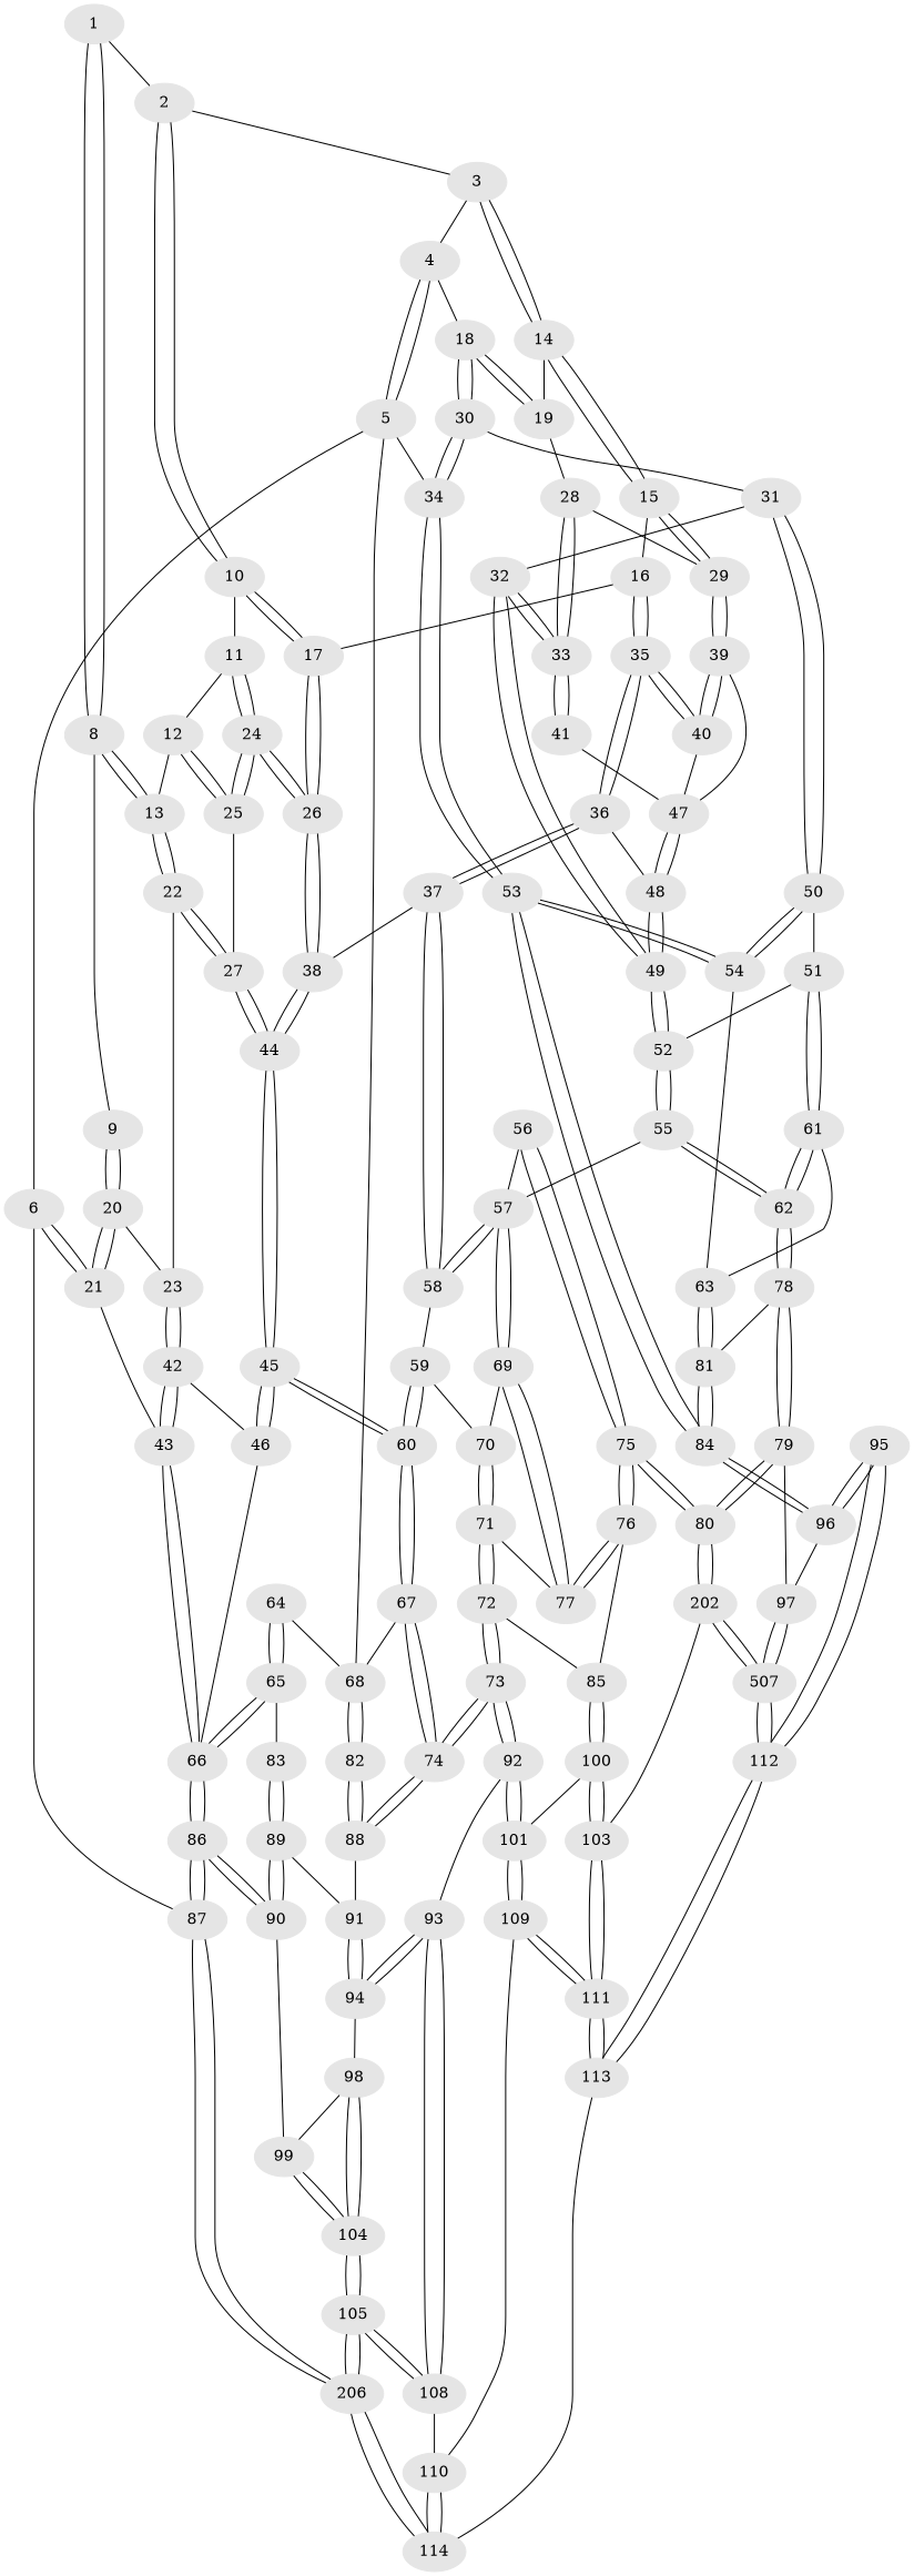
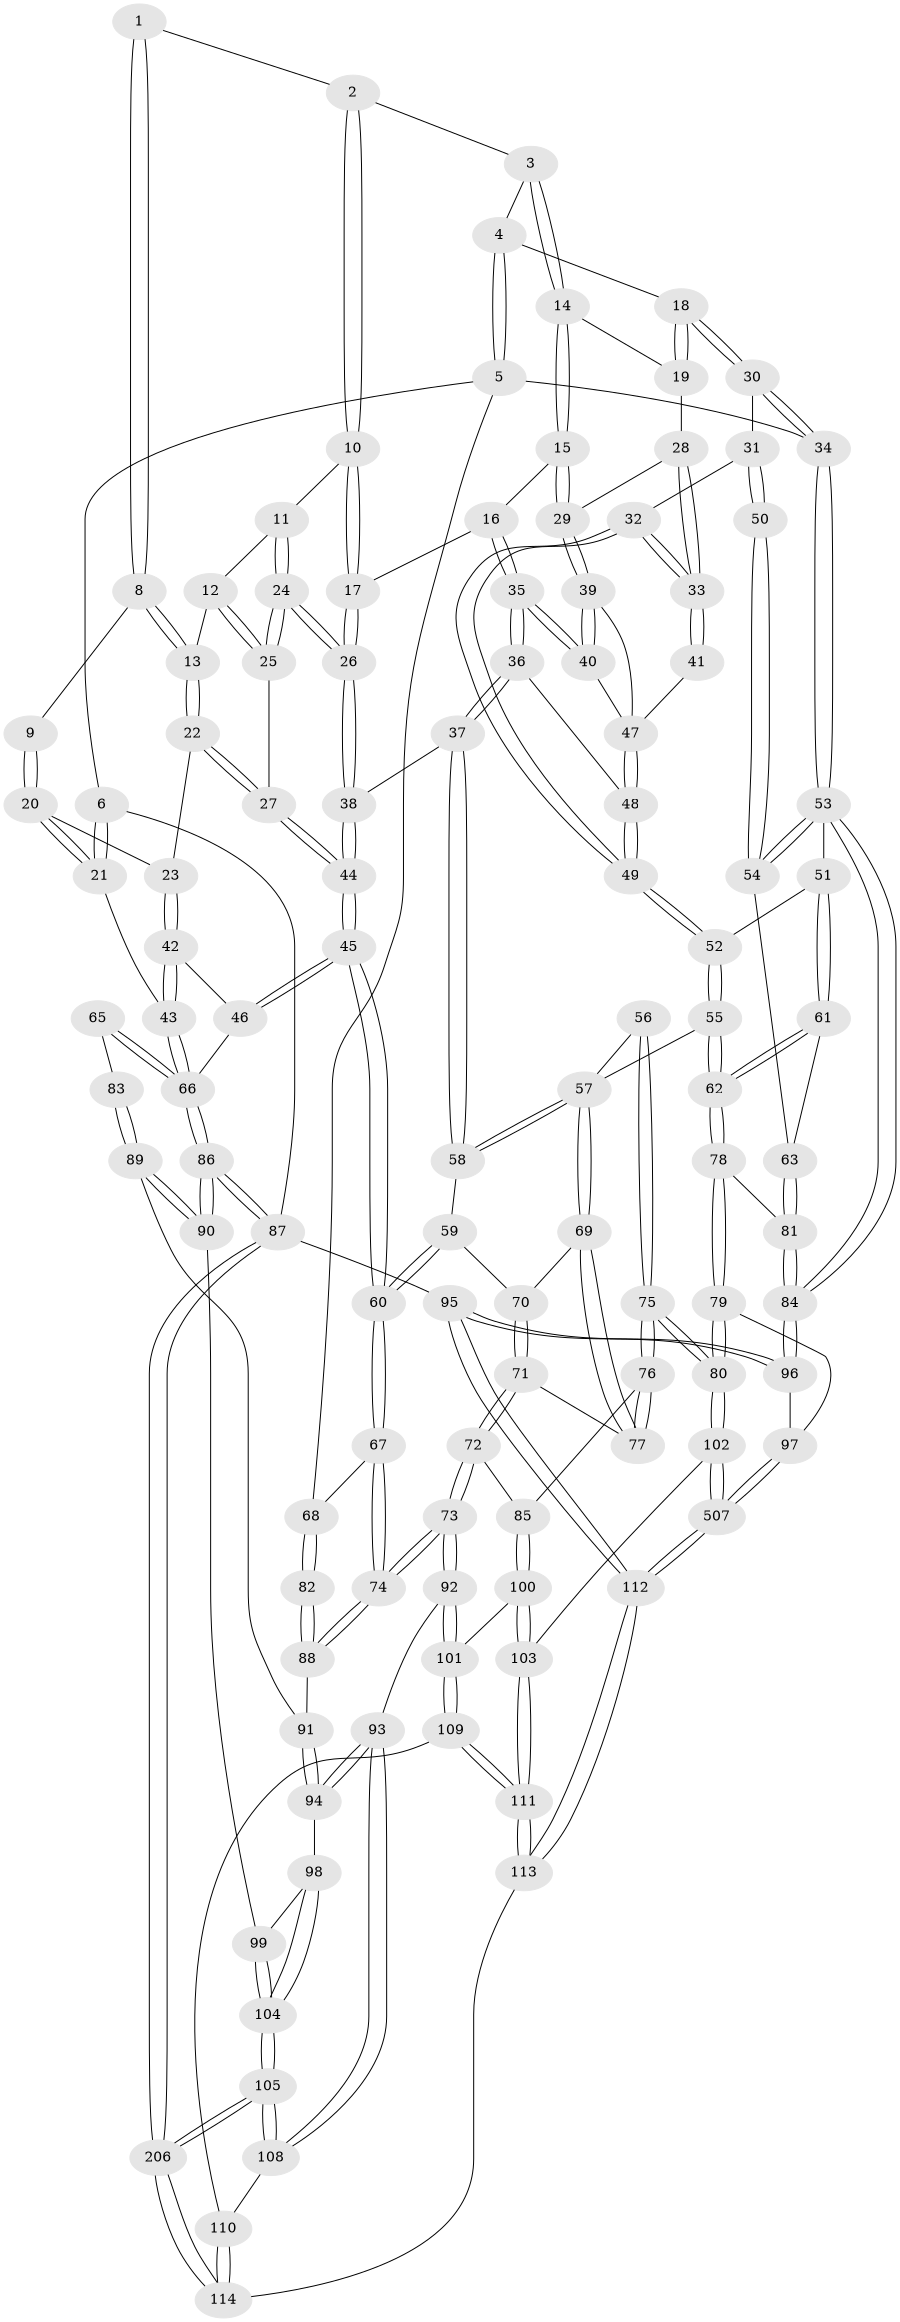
  graph {
    node [color=gray90 style=filled]
    1
    2
    8
    3
    10
    9
    13
    4
    14
    11
    17
    5
    18
    15
    19
    6
    34
    68
    30
    21
    87
    53
    95
    96
    112
    43
    n27 [label=206]
    20
    22
    23
    12
    24
    26
    25
    27
    16
    29
    28
    35
    39
    36
    40
    38
    31
    33
    42
    66
    44
    46
    45
    41
    47
    32
    50
    49
    51
    54
    52
    84
    37
    48
    58
    59
    86
    60
    67
-   64
    65
    55
    61
    63
    62
    57
    81
    56
    75
    78
    69
    76
    80
    70
    77
    71
    74
    79
    83
    82
    89
    90
    88
    72
    73
    85
    92
    100
    93
    101
    91
-   102 [label=202]
+   102
    97
    n101 [label=507]
    103
    99
    114
    94
    104
    98
    108
    109
    110
    113
    105
    111
    1 -- 2
    1 -- 8
    1 -- 8
    2 -- 3
    2 -- 10
    2 -- 10
    8 -- 9
    8 -- 13
    8 -- 13
    3 -- 4
    3 -- 14
    3 -- 14
    10 -- 11
    10 -- 17
    10 -- 17
    9 -- 20
    9 -- 20
    13 -- 22
    13 -- 22
    4 -- 5
    4 -- 5
    4 -- 18
    14 -- 15
    14 -- 15
    14 -- 19
    11 -- 12
    11 -- 24
    11 -- 24
    17 -- 26
    17 -- 26
    5 -- 6
    5 -- 34
    5 -- 68
    18 -- 19
    18 -- 19
    18 -- 30
    18 -- 30
    15 -- 16
    15 -- 29
    15 -- 29
    19 -- 28
    6 -- 21
    6 -- 21
    6 -- 87
    34 -- 53
    34 -- 53
    68 -- 82
    68 -- 82
    30 -- 34
    30 -- 34
    30 -- 31
    21 -- 43
+   87 -- 95
    87 -- n27
    87 -- n27
    53 -- 54
    53 -- 54
    53 -- 84
    53 -- 84
    95 -- 96
    95 -- 96
    95 -- 112
    95 -- 112
    96 -- 97
    112 -- 113
    112 -- 113
    43 -- 66
    43 -- 66
    n27 -- 114
    n27 -- 114
    20 -- 21
    20 -- 21
    20 -- 23
    22 -- 23
    22 -- 27
    22 -- 27
    23 -- 42
    23 -- 42
    12 -- 13
    12 -- 25
    12 -- 25
    24 -- 26
    24 -- 26
    24 -- 25
    24 -- 25
    26 -- 38
    26 -- 38
    25 -- 27
    27 -- 44
    27 -- 44
    16 -- 17
    16 -- 35
    16 -- 35
    29 -- 39
    29 -- 39
    28 -- 29
    28 -- 33
    28 -- 33
    35 -- 36
    35 -- 36
    35 -- 40
    35 -- 40
    39 -- 40
    39 -- 40
    39 -- 47
    36 -- 37
    36 -- 37
    36 -- 48
    40 -- 47
    38 -- 44
    38 -- 44
    31 -- 32
    31 -- 50
    31 -- 50
    33 -- 41
    33 -- 41
    42 -- 43
    42 -- 43
    42 -- 46
    66 -- 86
    66 -- 86
    44 -- 45
    44 -- 45
    46 -- 66
    45 -- 46
    45 -- 46
    45 -- 60
    45 -- 60
    41 -- 47
    47 -- 48
    47 -- 48
    32 -- 33
    32 -- 33
    32 -- 49
    32 -- 49
-   50 -- 51
+   53 -- 51
    50 -- 54
    50 -- 54
    49 -- 52
    49 -- 52
    51 -- 52
    51 -- 61
    51 -- 61
    54 -- 63
    52 -- 55
    52 -- 55
    84 -- 96
    84 -- 96
    37 -- 38
    37 -- 58
    37 -- 58
    48 -- 49
    48 -- 49
    58 -- 59
    59 -- 60
    59 -- 60
    59 -- 70
    86 -- 87
    86 -- 87
    86 -- 90
    86 -- 90
    60 -- 67
    60 -- 67
    67 -- 68
    67 -- 74
    67 -- 74
-   64 -- 68
-   64 -- 65
-   64 -- 65
    65 -- 66
    65 -- 66
    65 -- 83
    55 -- 62
    55 -- 62
    55 -- 57
    61 -- 63
    61 -- 62
    61 -- 62
    63 -- 81
    63 -- 81
    62 -- 78
    62 -- 78
    57 -- 58
    57 -- 58
    57 -- 69
    57 -- 69
    81 -- 84
    81 -- 84
    56 -- 57
    56 -- 75
    56 -- 75
    75 -- 76
    75 -- 76
    75 -- 80
    75 -- 80
    78 -- 81
    78 -- 79
    78 -- 79
    69 -- 70
    69 -- 77
    69 -- 77
    76 -- 77
    76 -- 77
    76 -- 85
    80 -- 102
    80 -- 102
    70 -- 71
    70 -- 71
    71 -- 77
    71 -- 72
    71 -- 72
    74 -- 88
    74 -- 88
    79 -- 80
    79 -- 80
    79 -- 97
    83 -- 89
    83 -- 89
    82 -- 88
    82 -- 88
    89 -- 90
    89 -- 90
    89 -- 91
    90 -- 99
    88 -- 91
    72 -- 73
    72 -- 73
    72 -- 85
    73 -- 74
    73 -- 74
    73 -- 92
    73 -- 92
    85 -- 100
    85 -- 100
    92 -- 93
    92 -- 101
    92 -- 101
    100 -- 101
    100 -- 103
    100 -- 103
    93 -- 94
    93 -- 94
    93 -- 108
    93 -- 108
    101 -- 109
    101 -- 109
    91 -- 94
    91 -- 94
    102 -- n101
    102 -- n101
    102 -- 103
    97 -- n101
    97 -- n101
    n101 -- 112
    n101 -- 112
    103 -- 111
    103 -- 111
    99 -- 104
    99 -- 104
    94 -- 98
    104 -- 105
    104 -- 105
    98 -- 99
    98 -- 104
    98 -- 104
    108 -- 110
    109 -- 110
    109 -- 111
    109 -- 111
    110 -- 114
    110 -- 114
    113 -- 114
    105 -- n27
    105 -- n27
    105 -- 108
    105 -- 108
    111 -- 113
    111 -- 113
  }
